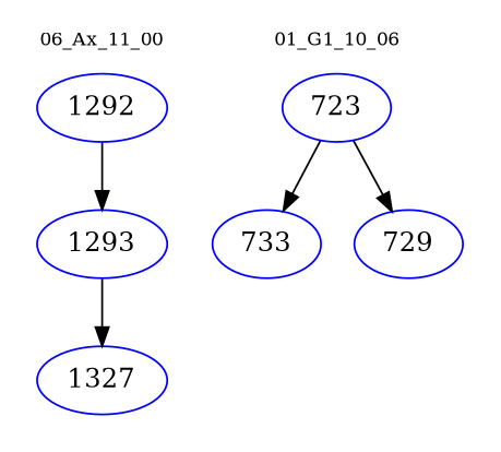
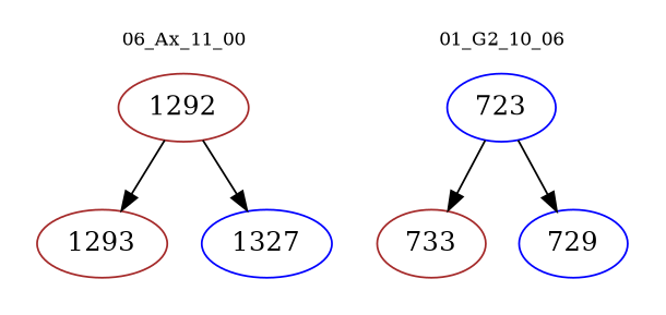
  digraph {
    node [color=blue]
    edge [color=black]
-   n1 [label=1292]
-   n2 [label=1293]
+   n1 [color=brown label=1292]
+   n2 [color=brown label=1293]
    n3 [label=1327]
    n4 [label=723]
-   n5 [label=733]
+   n5 [color=brown label=733]
    n6 [label=729]
    subgraph cluster_1 {
      color=white
      fontsize=10
      label="06_Ax_11_00"
      n1
      n2
      n3
    }
    subgraph cluster_2 {
      color=white
      fontsize=10
-     label="01_G1_10_06"
+     label="01_G2_10_06"
      n4
      n5
      n6
    }
    n1 -> n2
-   n2 -> n3
+   n1 -> n3
    n4 -> n5
    n4 -> n6
  }
